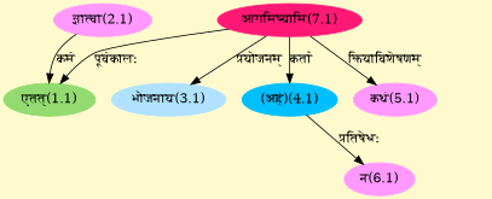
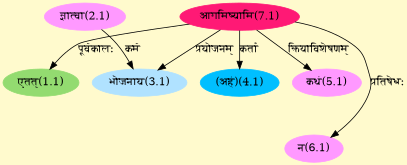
  digraph {
    bgcolor=lemonchiffon1
    compound=true
    rankdir=BT
    node [color="#FF99FF" style=filled]
    edge [dir=back]
    n1 [color="#93DB70" label="एतत्(1.1)"]
    n2 [label="ज्ञात्वा(2.1)"]
    n3 [color="#FF1975" label="आगमिष्यामि(7.1)"]
    n4 [color="#B0E2FF" label="भोजनाय(3.1)"]
    n5 [color="#00BFFF" label="(अहं)(4.1)"]
    n6 [label="कथं(5.1)"]
    n7 [label="न(6.1)"]
-   n1 -> n2 [label="कर्म"]
+   n4 -> n2 [label="कर्म"]
    n1 -> n3 [label="पूर्वकालः"]
    n4 -> n3 [label="प्रयोजनम्"]
    n5 -> n3 [label="कर्ता"]
    n6 -> n3 [label="क्रियाविशेषणम्"]
-   n7 -> n5 [label="प्रतिषेधः"]
+   n7 -> n3 [label="प्रतिषेधः"]
  }
